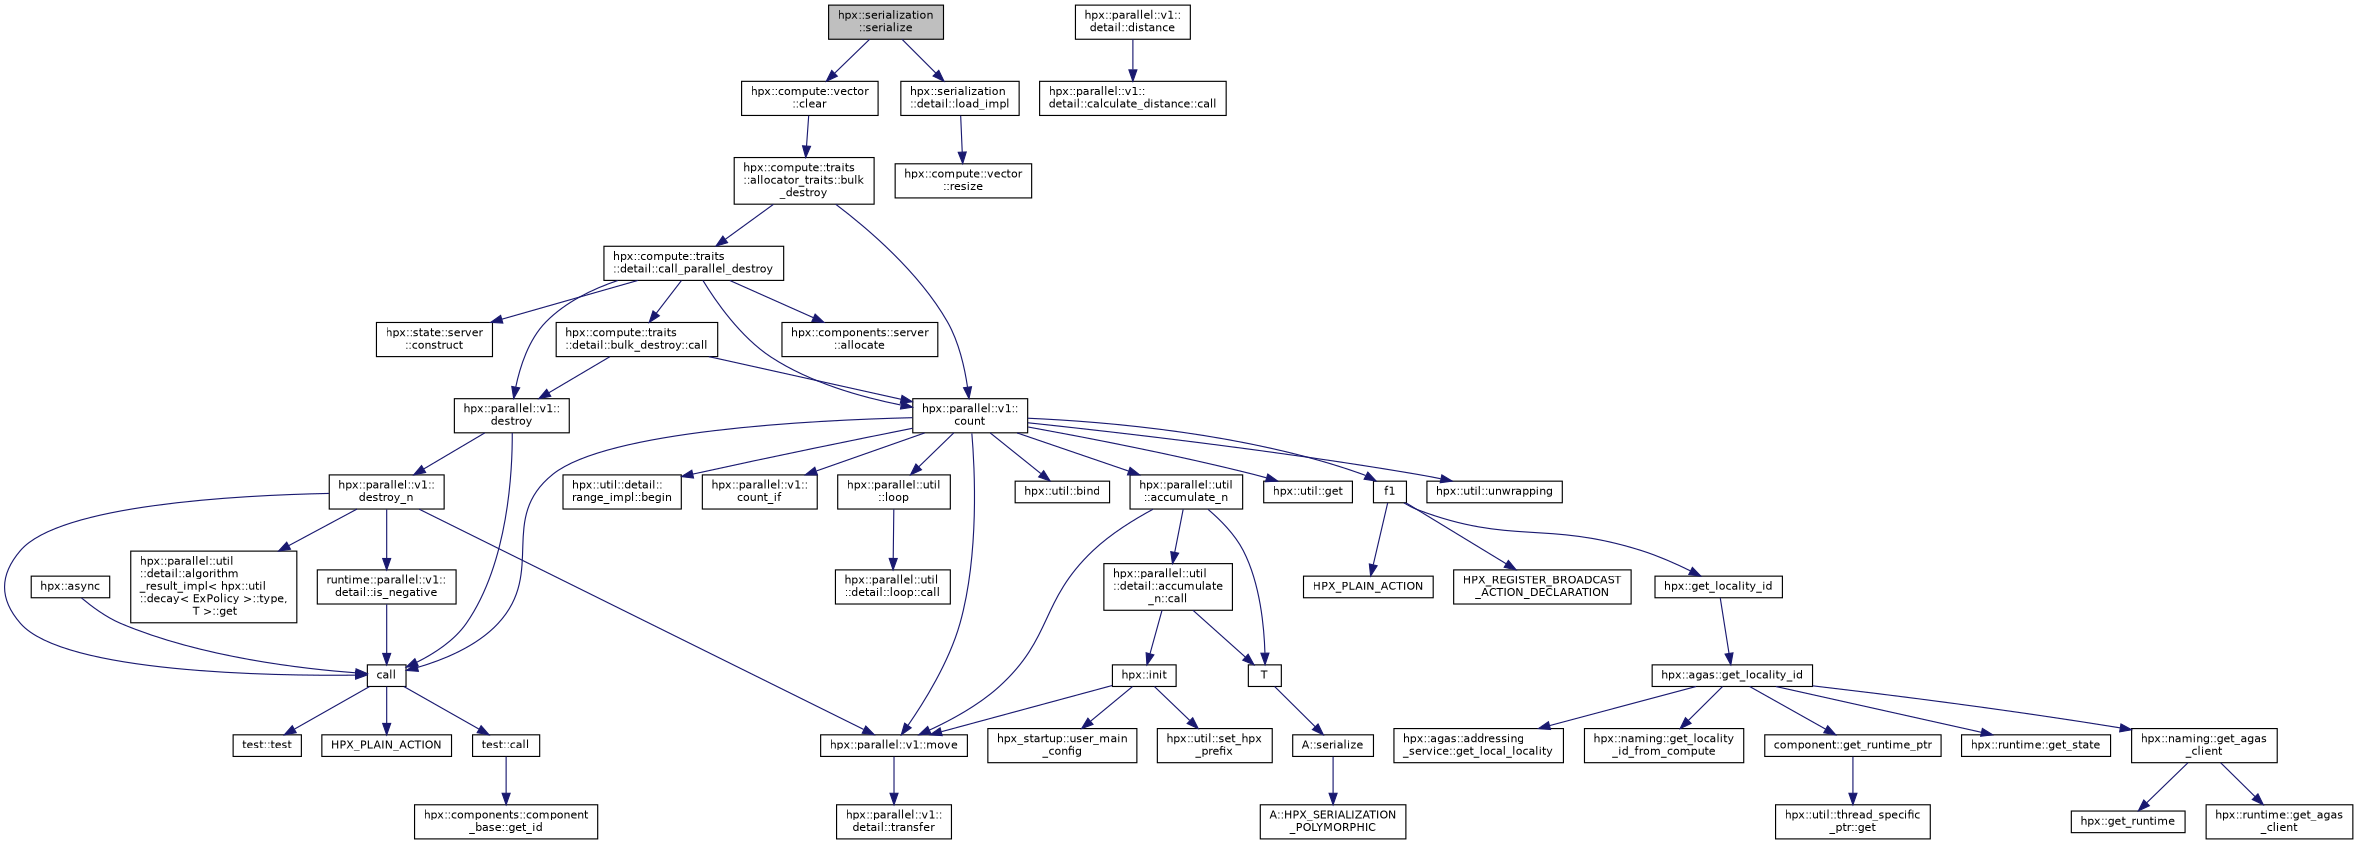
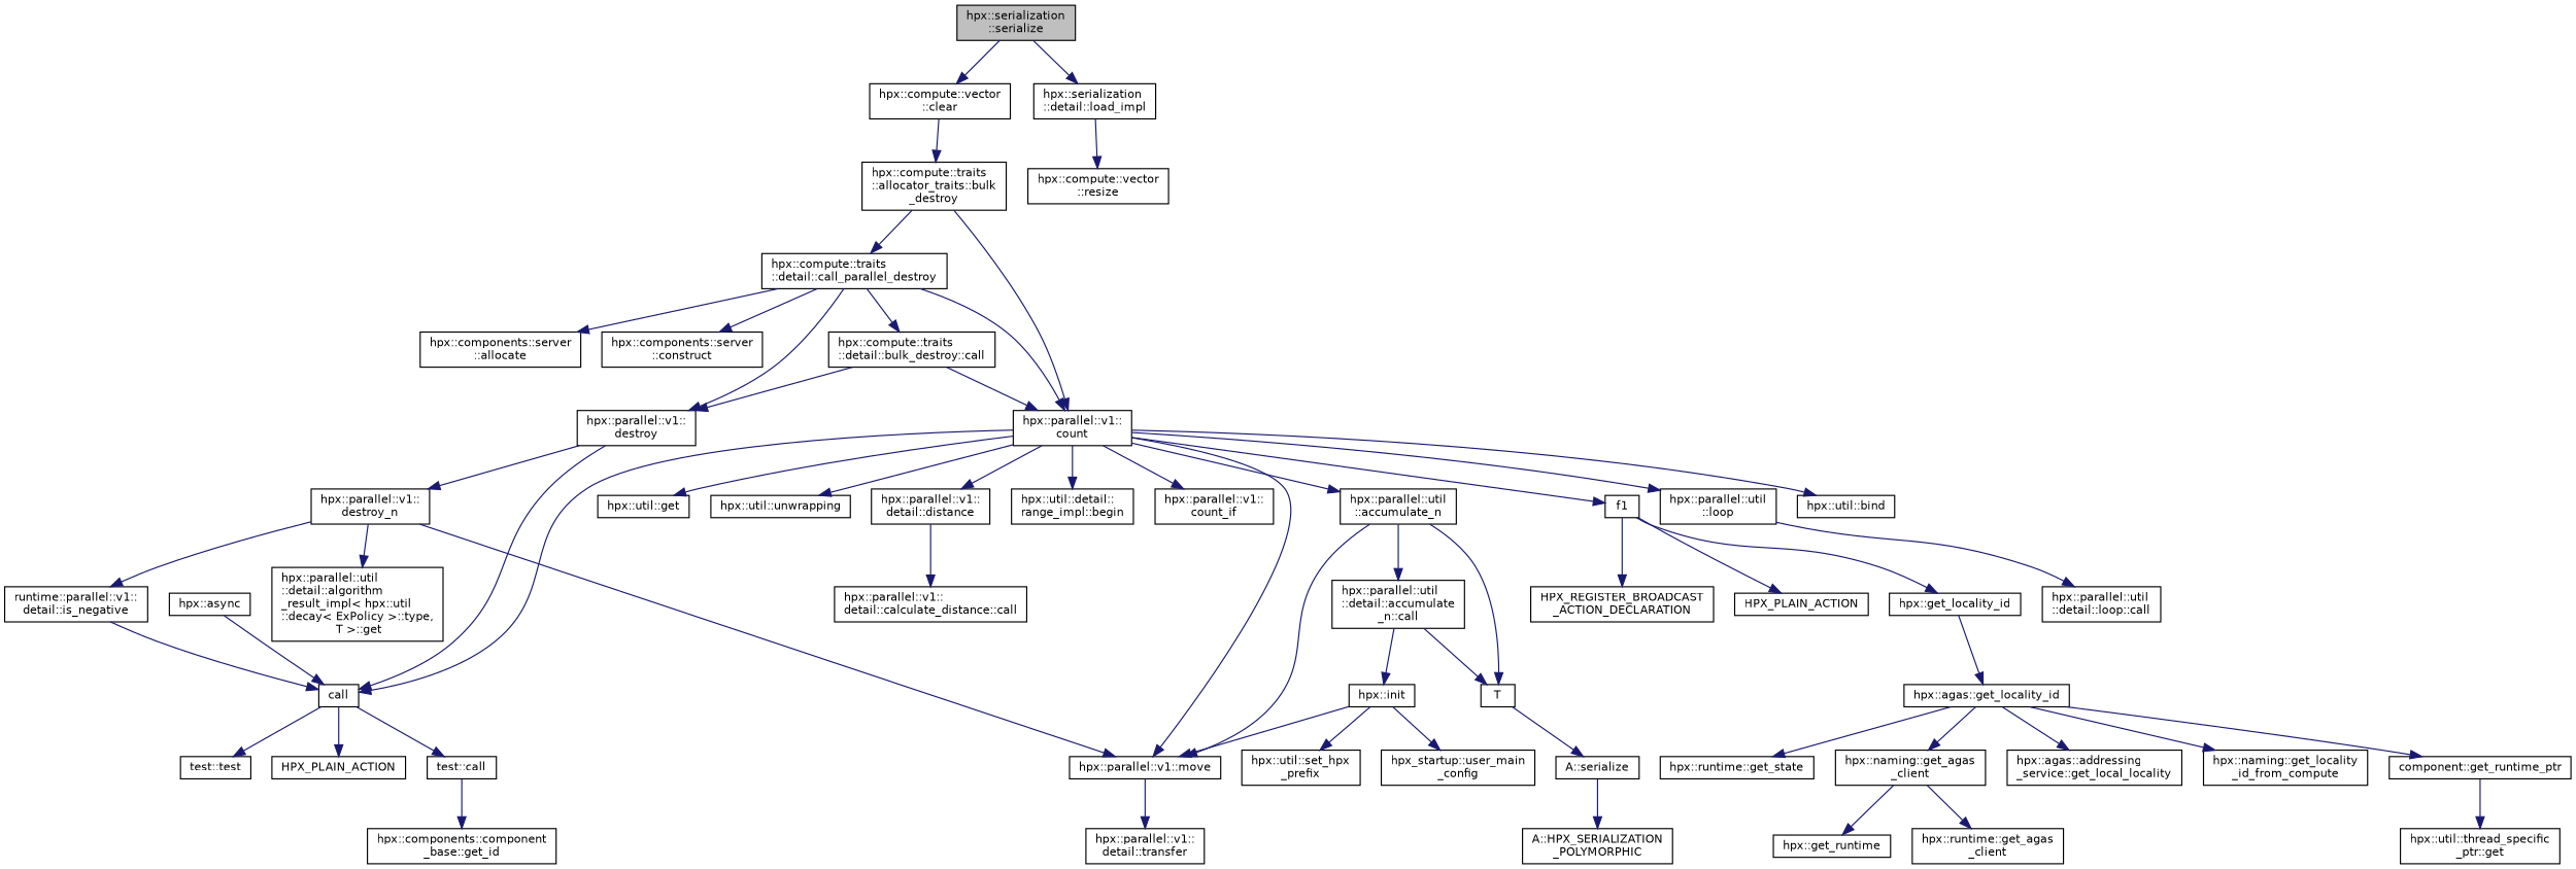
  digraph {
    rankdir=TB
    node [color=black fillcolor=white fontname=Helvetica fontsize=10 shape=record style=filled]
    edge [color=midnightblue fontname=Helvetica fontsize=10 labelfontname=Helvetica labelfontsize=10 style=solid]
    n1 [fillcolor=grey75 fontcolor=black height=0.2 label="hpx::serialization\l::serialize" width=0.4]
    n2 [height=0.2 label="hpx::compute::vector\l::clear" width=0.4]
    n3 [height=0.2 label="hpx::serialization\l::detail::load_impl" width=0.4]
    n4 [height=0.2 label="hpx::compute::traits\l::allocator_traits::bulk\l_destroy" width=0.4]
    n5 [height=0.2 label="hpx::compute::vector\l::resize" width=0.4]
    n6 [height=0.2 label="hpx::compute::traits\l::detail::call_parallel_destroy" width=0.4]
    n7 [height=0.2 label="hpx::parallel::v1::\lcount" width=0.4]
    n8 [height=0.2 label="hpx::compute::traits\l::detail::bulk_destroy::call" width=0.4]
    n9 [height=0.2 label="hpx::parallel::v1::\ldestroy" width=0.4]
    n10 [height=0.2 label="hpx::components::server\l::allocate" width=0.4]
-   n11 [height=0.2 label="hpx::state::server\l::construct" width=0.4]
+   n11 [height=0.2 label="hpx::components::server\l::construct" width=0.4]
    n12 [height=0.2 label="hpx::parallel::v1::\lcount_if" width=0.4]
    n13 [height=0.2 label=f1 width=0.4]
    n14 [height=0.2 label="hpx::parallel::util\l::loop" width=0.4]
    n15 [height=0.2 label="hpx::util::bind" width=0.4]
    n16 [height=0.2 label="hpx::parallel::v1::move" width=0.4]
    n17 [height=0.2 label="hpx::util::get" width=0.4]
    n18 [height=0.2 label=call width=0.4]
    n19 [height=0.2 label="hpx::parallel::v1::\ldetail::distance" width=0.4]
    n20 [height=0.2 label="hpx::util::unwrapping" width=0.4]
    n21 [height=0.2 label="hpx::parallel::util\l::accumulate_n" width=0.4]
    n22 [height=0.2 label="hpx::util::detail::\lrange_impl::begin" width=0.4]
    n23 [height=0.2 label="hpx::parallel::v1::\ldestroy_n" width=0.4]
    n24 [height=0.2 label="hpx::get_locality_id" width=0.4]
    n25 [height=0.2 label=HPX_PLAIN_ACTION width=0.4]
    n26 [height=0.2 label="HPX_REGISTER_BROADCAST\l_ACTION_DECLARATION" width=0.4]
    n27 [height=0.2 label="hpx::parallel::util\l::detail::loop::call" width=0.4]
    n28 [height=0.2 label="hpx::parallel::v1::\ldetail::transfer" width=0.4]
    n29 [height=0.2 label="test::test" width=0.4]
    n30 [height=0.2 label=HPX_PLAIN_ACTION width=0.4]
    n31 [height=0.2 label="test::call" width=0.4]
    n32 [height=0.2 label="hpx::parallel::v1::\ldetail::calculate_distance::call" width=0.4]
    n33 [height=0.2 label="hpx::parallel::util\l::detail::accumulate\l_n::call" width=0.4]
    n34 [height=0.2 label=T width=0.4]
    n35 [height=0.2 label="hpx::agas::get_locality_id" width=0.4]
    n36 [height=0.2 label="component::get_runtime_ptr" width=0.4]
    n37 [height=0.2 label="hpx::runtime::get_state" width=0.4]
    n38 [height=0.2 label="hpx::naming::get_agas\l_client" width=0.4]
    n39 [height=0.2 label="hpx::agas::addressing\l_service::get_local_locality" width=0.4]
    n40 [height=0.2 label="hpx::naming::get_locality\l_id_from_compute" width=0.4]
    n41 [height=0.2 label="hpx::util::thread_specific\l_ptr::get" width=0.4]
    n42 [height=0.2 label="hpx::get_runtime" width=0.4]
    n43 [height=0.2 label="hpx::runtime::get_agas\l_client" width=0.4]
    n44 [height=0.2 label="hpx::components::component\l_base::get_id" width=0.4]
    n45 [height=0.2 label="hpx::async" width=0.4]
    n46 [height=0.2 label="hpx::init" width=0.4]
    n47 [height=0.2 label="A::serialize" width=0.4]
    n48 [height=0.2 label="hpx::util::set_hpx\l_prefix" width=0.4]
    n49 [height=0.2 label="hpx_startup::user_main\l_config" width=0.4]
    n50 [height=0.2 label="A::HPX_SERIALIZATION\l_POLYMORPHIC" width=0.4]
    n51 [height=0.2 label="runtime::parallel::v1::\ldetail::is_negative" width=0.4]
    n52 [height=0.2 label="hpx::parallel::util\l::detail::algorithm\l_result_impl\< hpx::util\l::decay\< ExPolicy \>::type,\l T \>::get" width=0.4]
    n1 -> n2
    n1 -> n3
    n2 -> n4
    n3 -> n5
    n4 -> n6
    n4 -> n7
    n6 -> n7
    n6 -> n8
    n6 -> n9
    n6 -> n10
    n6 -> n11
    n7 -> n12
    n7 -> n13
    n7 -> n14
    n7 -> n15
    n7 -> n16
    n7 -> n17
    n7 -> n18
+   n7 -> n19
    n7 -> n20
    n7 -> n21
    n7 -> n22
    n8 -> n7
    n8 -> n9
    n9 -> n18
    n9 -> n23
    n13 -> n24
    n13 -> n25
    n13 -> n26
    n14 -> n27
    n16 -> n28
    n18 -> n29
    n18 -> n30
    n18 -> n31
    n19 -> n32
    n21 -> n16
    n21 -> n33
    n21 -> n34
    n23 -> n16
-   n23 -> n18
    n23 -> n51
    n23 -> n52
    n24 -> n35
    n31 -> n44
    n33 -> n34
    n33 -> n46
    n34 -> n47
    n35 -> n36
    n35 -> n37
    n35 -> n38
    n35 -> n39
    n35 -> n40
    n36 -> n41
    n38 -> n42
    n38 -> n43
    n45 -> n18
    n46 -> n16
    n46 -> n48
    n46 -> n49
    n47 -> n50
    n51 -> n18
  }
